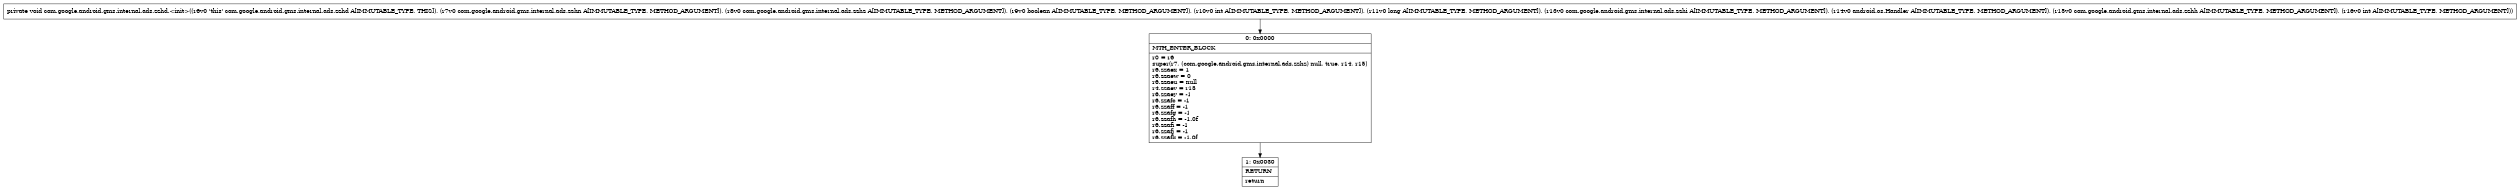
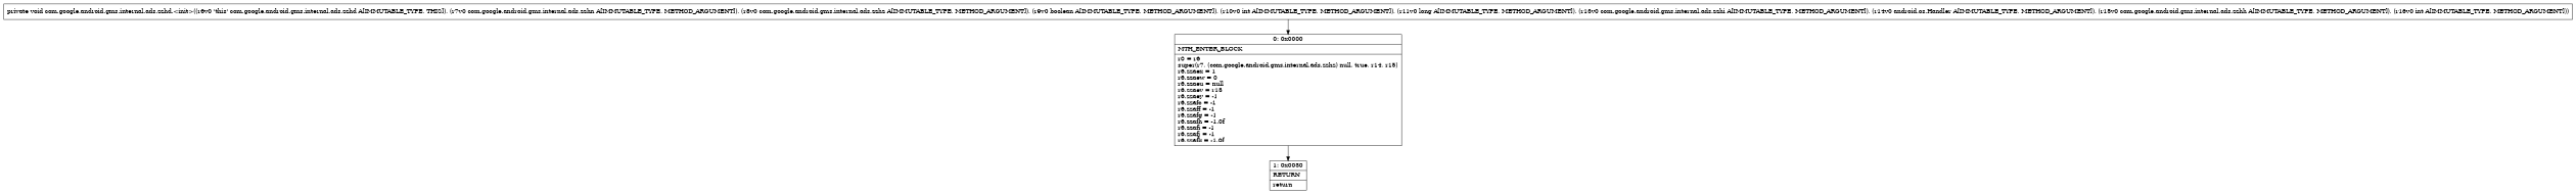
  digraph {
    node [shape=record]
-   n1 [label="{0\:\ 0x0000|MTH_ENTER_BLOCK\l|r0 = r6\lsuper(r7, (com.google.android.gms.internal.ads.zzhz) null, true, r14, r15)\lr6.zzaex = 1\lr6.zzaew = 0\lr6.zzaeu = null\lr4.zzaev = r15\lr6.zzaey = \-1\lr6.zzafc = \-1\lr6.zzaff = \-1\lr6.zzafg = \-1\lr6.zzafh = \-1.0f\lr6.zzafi = \-1\lr6.zzafj = \-1\lr6.zzafk = \-1.0f\l}"]
+   n1 [label="{0\:\ 0x0000|MTH_ENTER_BLOCK\l|r0 = r6\lsuper(r7, (com.google.android.gms.internal.ads.zzhz) null, true, r14, r15)\lr6.zzaex = 1\lr6.zzaew = 0\lr6.zzaeu = null\lr6.zzaev = r15\lr6.zzaey = \-1\lr6.zzafc = \-1\lr6.zzaff = \-1\lr6.zzafg = \-1\lr6.zzafh = \-1.0f\lr6.zzafi = \-1\lr6.zzafj = \-1\lr6.zzafk = \-1.0f\l}"]
    n2 [label="{1\:\ 0x0030|RETURN\l|return\l}"]
    n3 [label="{private void com.google.android.gms.internal.ads.zzhd.\<init\>((r6v0 'this' com.google.android.gms.internal.ads.zzhd A[IMMUTABLE_TYPE, THIS]), (r7v0 com.google.android.gms.internal.ads.zzhn A[IMMUTABLE_TYPE, METHOD_ARGUMENT]), (r8v0 com.google.android.gms.internal.ads.zzhz A[IMMUTABLE_TYPE, METHOD_ARGUMENT]), (r9v0 boolean A[IMMUTABLE_TYPE, METHOD_ARGUMENT]), (r10v0 int A[IMMUTABLE_TYPE, METHOD_ARGUMENT]), (r11v0 long A[IMMUTABLE_TYPE, METHOD_ARGUMENT]), (r13v0 com.google.android.gms.internal.ads.zzhi A[IMMUTABLE_TYPE, METHOD_ARGUMENT]), (r14v0 android.os.Handler A[IMMUTABLE_TYPE, METHOD_ARGUMENT]), (r15v0 com.google.android.gms.internal.ads.zzhh A[IMMUTABLE_TYPE, METHOD_ARGUMENT]), (r16v0 int A[IMMUTABLE_TYPE, METHOD_ARGUMENT])) }"]
    n1 -> n2
    n3 -> n1
  }
